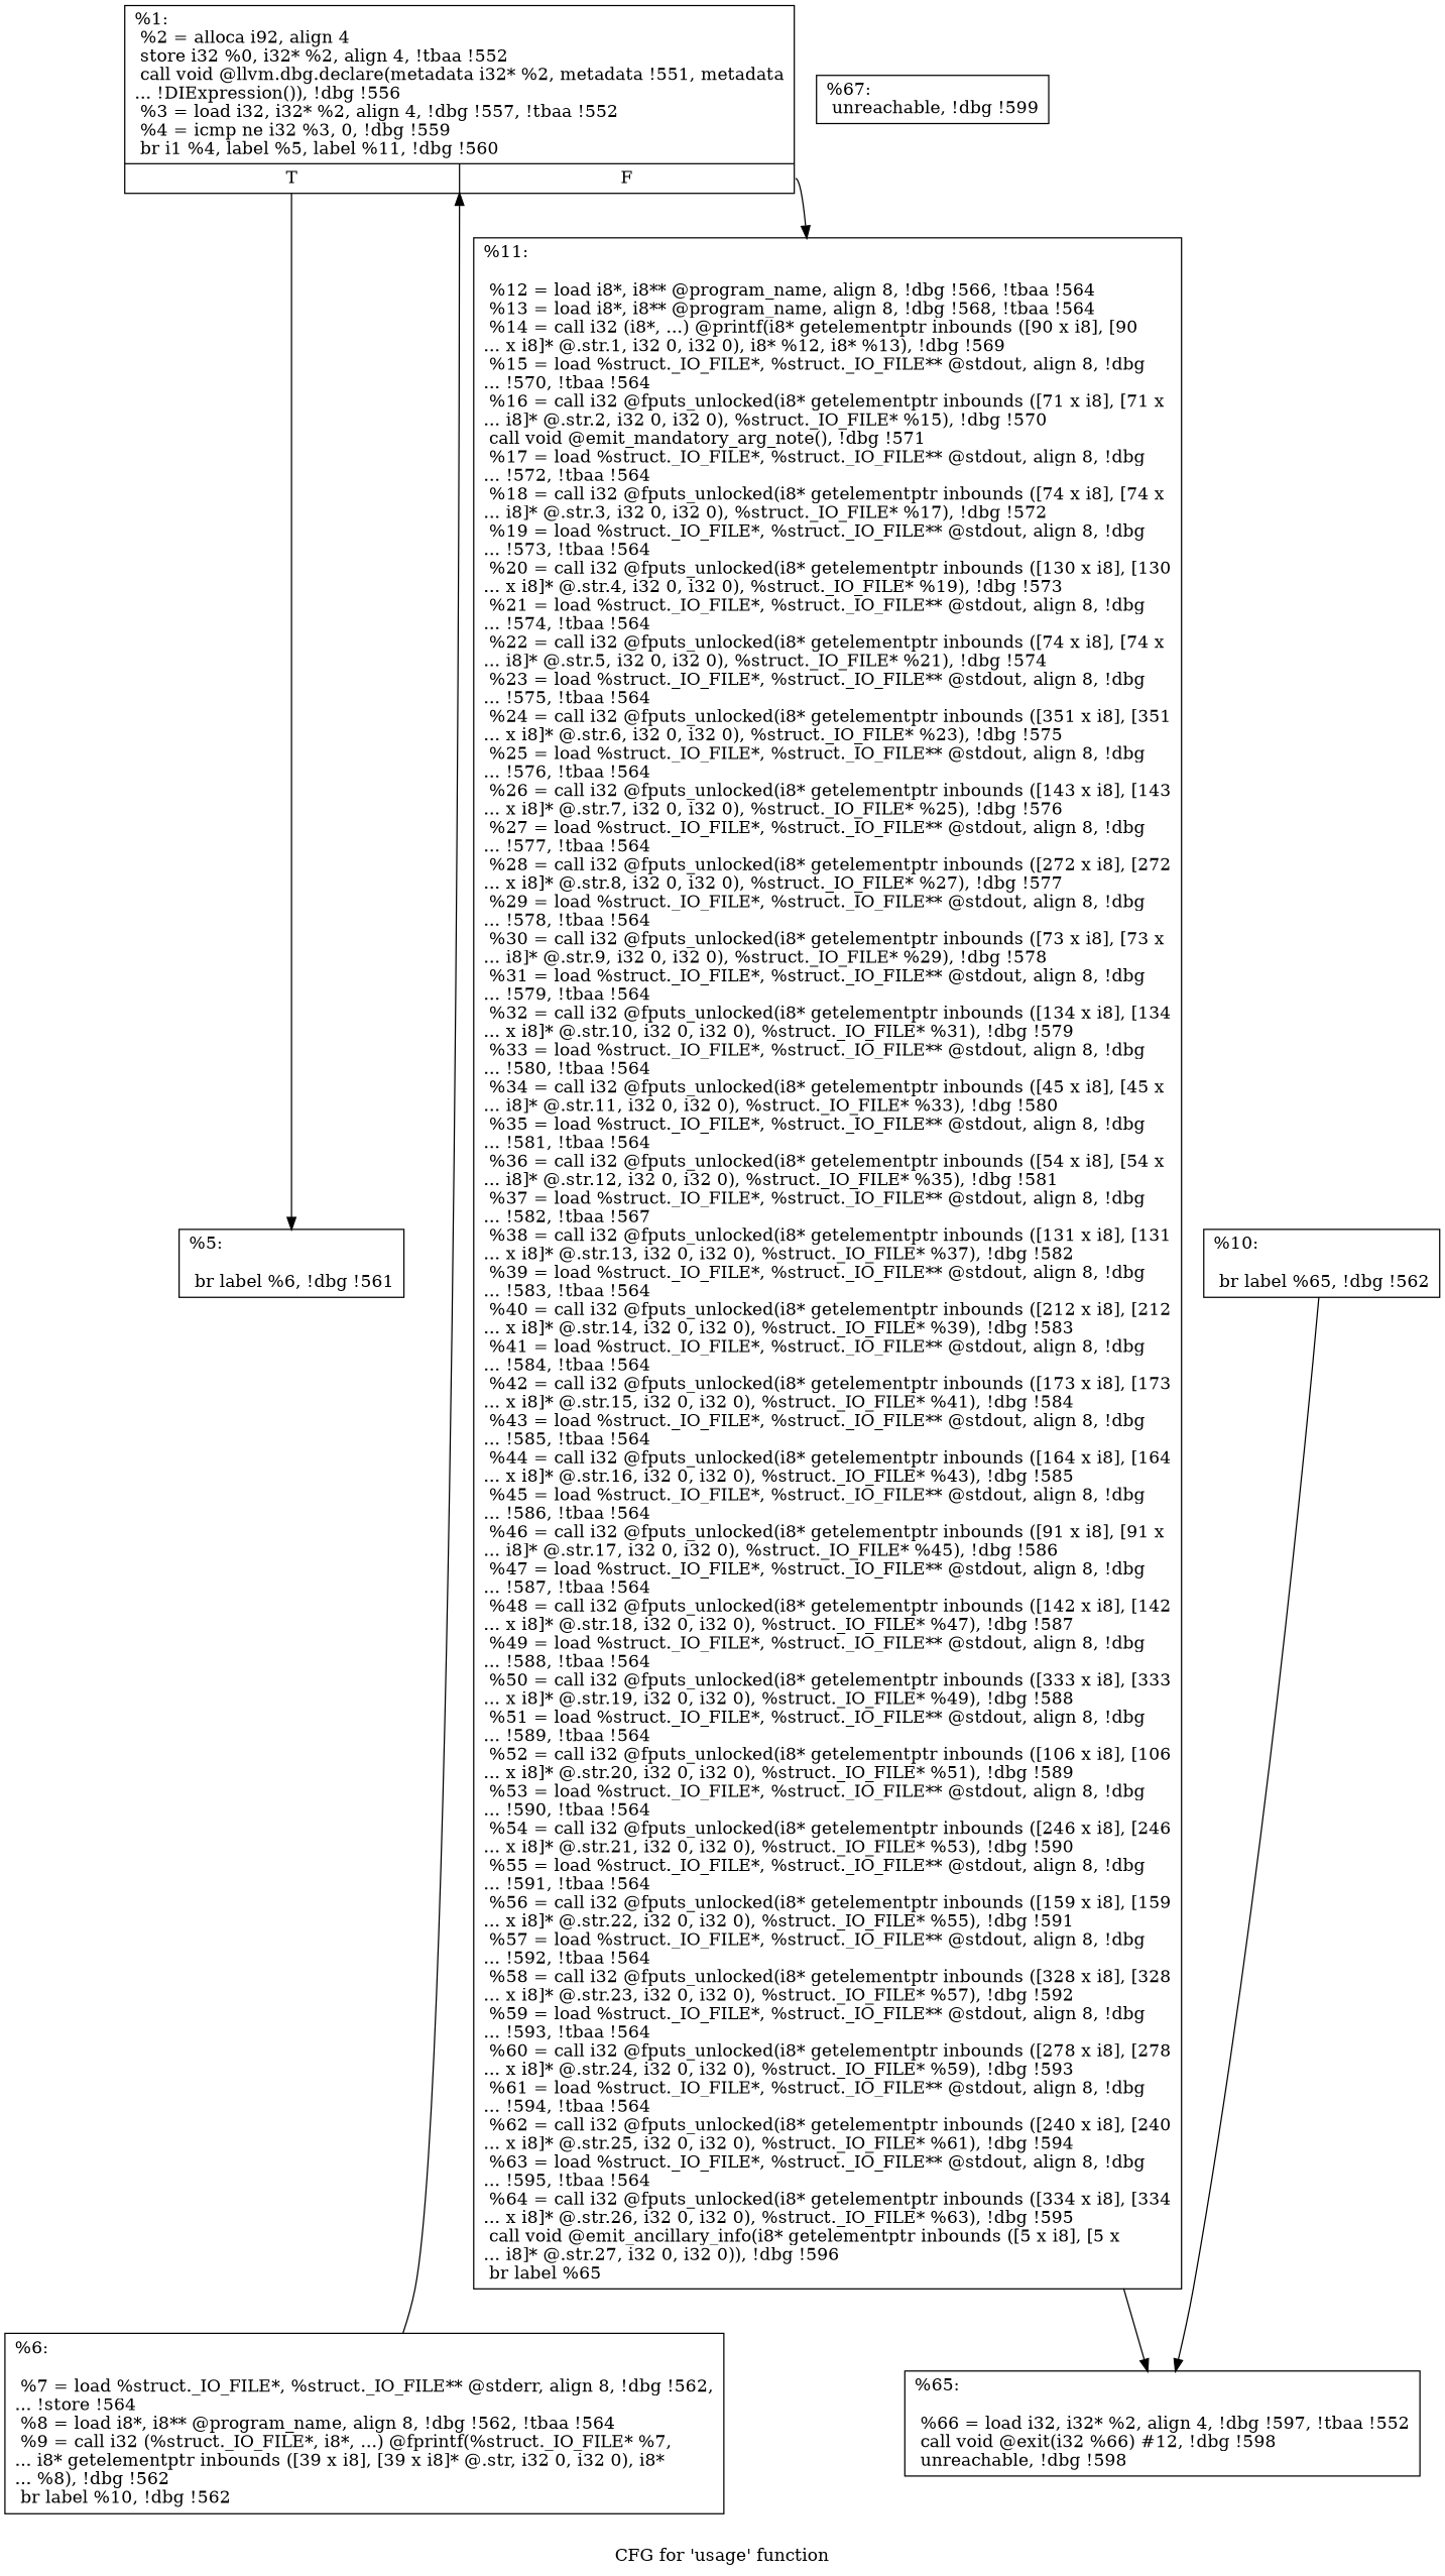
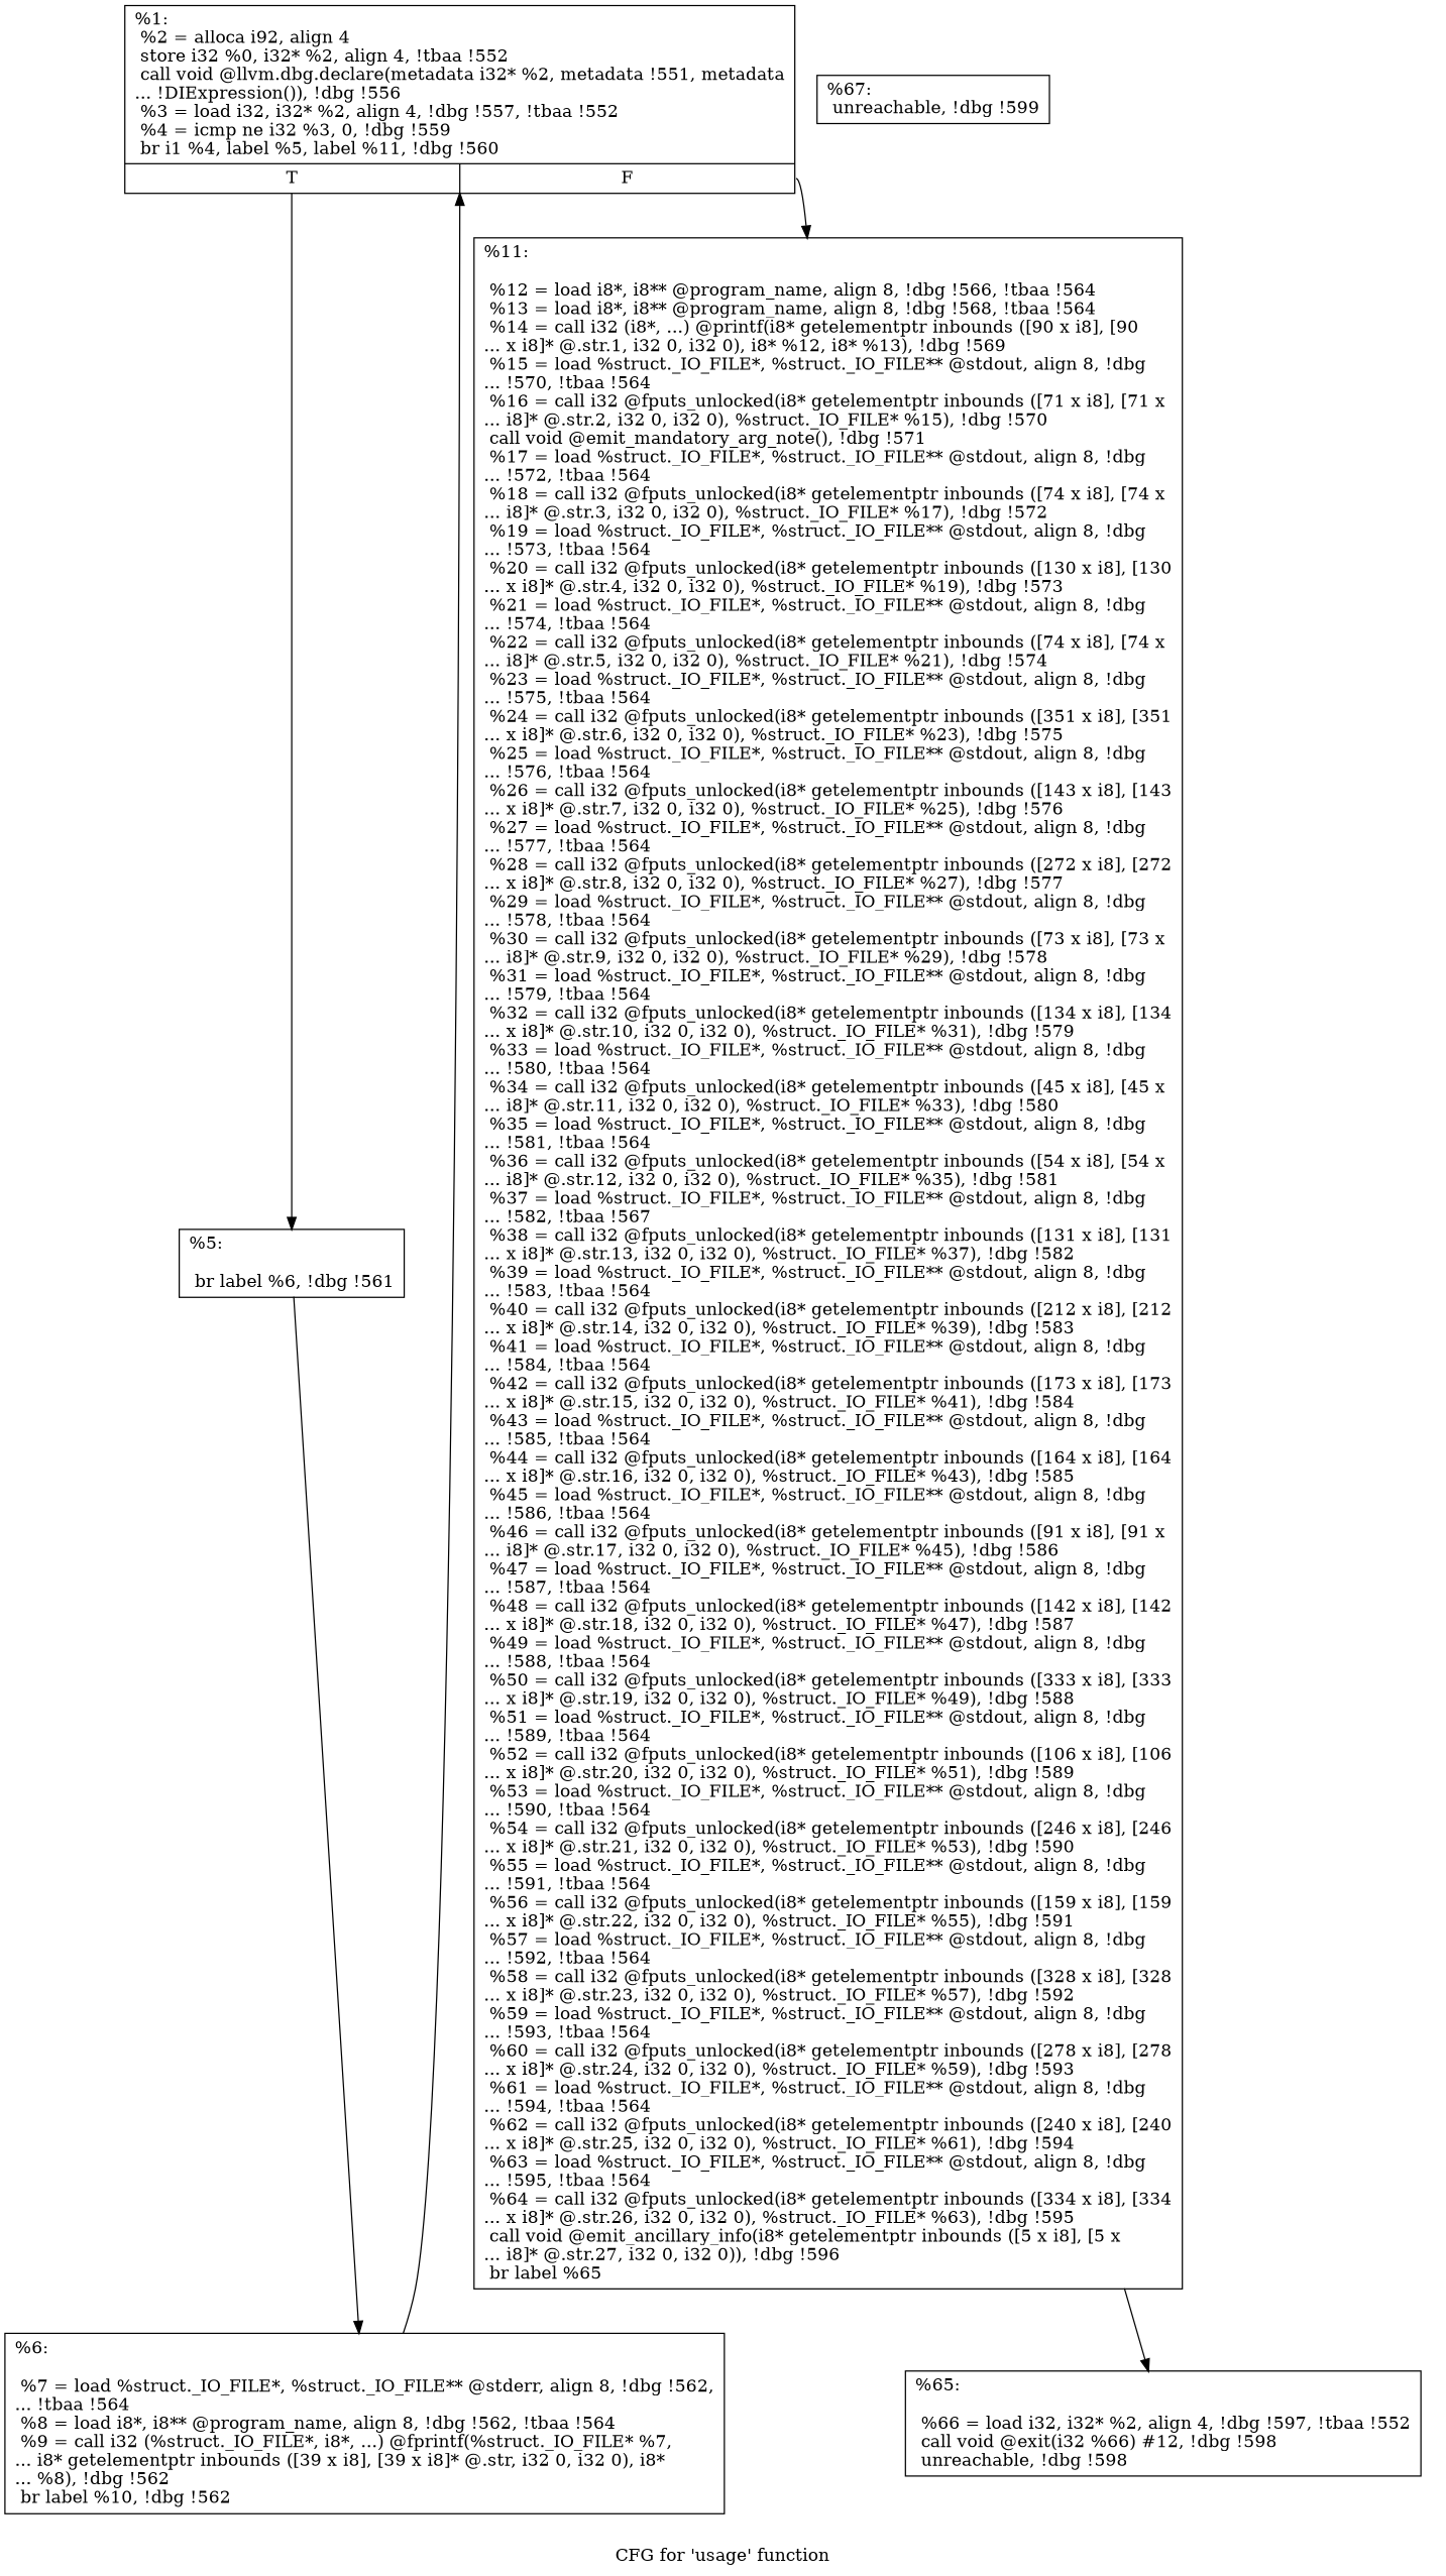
  digraph {
    label="CFG for 'usage' function"
    node [shape=record]
    n1 [label="{%1:\l  %2 = alloca i92, align 4\l  store i32 %0, i32* %2, align 4, !tbaa !552\l  call void @llvm.dbg.declare(metadata i32* %2, metadata !551, metadata\l... !DIExpression()), !dbg !556\l  %3 = load i32, i32* %2, align 4, !dbg !557, !tbaa !552\l  %4 = icmp ne i32 %3, 0, !dbg !559\l  br i1 %4, label %5, label %11, !dbg !560\l|{<s0>T|<s1>F}}"]
    n2 [label="{%5:\l\l  br label %6, !dbg !561\l}"]
    n3 [label="{%11:\l\l  %12 = load i8*, i8** @program_name, align 8, !dbg !566, !tbaa !564\l  %13 = load i8*, i8** @program_name, align 8, !dbg !568, !tbaa !564\l  %14 = call i32 (i8*, ...) @printf(i8* getelementptr inbounds ([90 x i8], [90\l... x i8]* @.str.1, i32 0, i32 0), i8* %12, i8* %13), !dbg !569\l  %15 = load %struct._IO_FILE*, %struct._IO_FILE** @stdout, align 8, !dbg\l... !570, !tbaa !564\l  %16 = call i32 @fputs_unlocked(i8* getelementptr inbounds ([71 x i8], [71 x\l... i8]* @.str.2, i32 0, i32 0), %struct._IO_FILE* %15), !dbg !570\l  call void @emit_mandatory_arg_note(), !dbg !571\l  %17 = load %struct._IO_FILE*, %struct._IO_FILE** @stdout, align 8, !dbg\l... !572, !tbaa !564\l  %18 = call i32 @fputs_unlocked(i8* getelementptr inbounds ([74 x i8], [74 x\l... i8]* @.str.3, i32 0, i32 0), %struct._IO_FILE* %17), !dbg !572\l  %19 = load %struct._IO_FILE*, %struct._IO_FILE** @stdout, align 8, !dbg\l... !573, !tbaa !564\l  %20 = call i32 @fputs_unlocked(i8* getelementptr inbounds ([130 x i8], [130\l... x i8]* @.str.4, i32 0, i32 0), %struct._IO_FILE* %19), !dbg !573\l  %21 = load %struct._IO_FILE*, %struct._IO_FILE** @stdout, align 8, !dbg\l... !574, !tbaa !564\l  %22 = call i32 @fputs_unlocked(i8* getelementptr inbounds ([74 x i8], [74 x\l... i8]* @.str.5, i32 0, i32 0), %struct._IO_FILE* %21), !dbg !574\l  %23 = load %struct._IO_FILE*, %struct._IO_FILE** @stdout, align 8, !dbg\l... !575, !tbaa !564\l  %24 = call i32 @fputs_unlocked(i8* getelementptr inbounds ([351 x i8], [351\l... x i8]* @.str.6, i32 0, i32 0), %struct._IO_FILE* %23), !dbg !575\l  %25 = load %struct._IO_FILE*, %struct._IO_FILE** @stdout, align 8, !dbg\l... !576, !tbaa !564\l  %26 = call i32 @fputs_unlocked(i8* getelementptr inbounds ([143 x i8], [143\l... x i8]* @.str.7, i32 0, i32 0), %struct._IO_FILE* %25), !dbg !576\l  %27 = load %struct._IO_FILE*, %struct._IO_FILE** @stdout, align 8, !dbg\l... !577, !tbaa !564\l  %28 = call i32 @fputs_unlocked(i8* getelementptr inbounds ([272 x i8], [272\l... x i8]* @.str.8, i32 0, i32 0), %struct._IO_FILE* %27), !dbg !577\l  %29 = load %struct._IO_FILE*, %struct._IO_FILE** @stdout, align 8, !dbg\l... !578, !tbaa !564\l  %30 = call i32 @fputs_unlocked(i8* getelementptr inbounds ([73 x i8], [73 x\l... i8]* @.str.9, i32 0, i32 0), %struct._IO_FILE* %29), !dbg !578\l  %31 = load %struct._IO_FILE*, %struct._IO_FILE** @stdout, align 8, !dbg\l... !579, !tbaa !564\l  %32 = call i32 @fputs_unlocked(i8* getelementptr inbounds ([134 x i8], [134\l... x i8]* @.str.10, i32 0, i32 0), %struct._IO_FILE* %31), !dbg !579\l  %33 = load %struct._IO_FILE*, %struct._IO_FILE** @stdout, align 8, !dbg\l... !580, !tbaa !564\l  %34 = call i32 @fputs_unlocked(i8* getelementptr inbounds ([45 x i8], [45 x\l... i8]* @.str.11, i32 0, i32 0), %struct._IO_FILE* %33), !dbg !580\l  %35 = load %struct._IO_FILE*, %struct._IO_FILE** @stdout, align 8, !dbg\l... !581, !tbaa !564\l  %36 = call i32 @fputs_unlocked(i8* getelementptr inbounds ([54 x i8], [54 x\l... i8]* @.str.12, i32 0, i32 0), %struct._IO_FILE* %35), !dbg !581\l  %37 = load %struct._IO_FILE*, %struct._IO_FILE** @stdout, align 8, !dbg\l... !582, !tbaa !567\l  %38 = call i32 @fputs_unlocked(i8* getelementptr inbounds ([131 x i8], [131\l... x i8]* @.str.13, i32 0, i32 0), %struct._IO_FILE* %37), !dbg !582\l  %39 = load %struct._IO_FILE*, %struct._IO_FILE** @stdout, align 8, !dbg\l... !583, !tbaa !564\l  %40 = call i32 @fputs_unlocked(i8* getelementptr inbounds ([212 x i8], [212\l... x i8]* @.str.14, i32 0, i32 0), %struct._IO_FILE* %39), !dbg !583\l  %41 = load %struct._IO_FILE*, %struct._IO_FILE** @stdout, align 8, !dbg\l... !584, !tbaa !564\l  %42 = call i32 @fputs_unlocked(i8* getelementptr inbounds ([173 x i8], [173\l... x i8]* @.str.15, i32 0, i32 0), %struct._IO_FILE* %41), !dbg !584\l  %43 = load %struct._IO_FILE*, %struct._IO_FILE** @stdout, align 8, !dbg\l... !585, !tbaa !564\l  %44 = call i32 @fputs_unlocked(i8* getelementptr inbounds ([164 x i8], [164\l... x i8]* @.str.16, i32 0, i32 0), %struct._IO_FILE* %43), !dbg !585\l  %45 = load %struct._IO_FILE*, %struct._IO_FILE** @stdout, align 8, !dbg\l... !586, !tbaa !564\l  %46 = call i32 @fputs_unlocked(i8* getelementptr inbounds ([91 x i8], [91 x\l... i8]* @.str.17, i32 0, i32 0), %struct._IO_FILE* %45), !dbg !586\l  %47 = load %struct._IO_FILE*, %struct._IO_FILE** @stdout, align 8, !dbg\l... !587, !tbaa !564\l  %48 = call i32 @fputs_unlocked(i8* getelementptr inbounds ([142 x i8], [142\l... x i8]* @.str.18, i32 0, i32 0), %struct._IO_FILE* %47), !dbg !587\l  %49 = load %struct._IO_FILE*, %struct._IO_FILE** @stdout, align 8, !dbg\l... !588, !tbaa !564\l  %50 = call i32 @fputs_unlocked(i8* getelementptr inbounds ([333 x i8], [333\l... x i8]* @.str.19, i32 0, i32 0), %struct._IO_FILE* %49), !dbg !588\l  %51 = load %struct._IO_FILE*, %struct._IO_FILE** @stdout, align 8, !dbg\l... !589, !tbaa !564\l  %52 = call i32 @fputs_unlocked(i8* getelementptr inbounds ([106 x i8], [106\l... x i8]* @.str.20, i32 0, i32 0), %struct._IO_FILE* %51), !dbg !589\l  %53 = load %struct._IO_FILE*, %struct._IO_FILE** @stdout, align 8, !dbg\l... !590, !tbaa !564\l  %54 = call i32 @fputs_unlocked(i8* getelementptr inbounds ([246 x i8], [246\l... x i8]* @.str.21, i32 0, i32 0), %struct._IO_FILE* %53), !dbg !590\l  %55 = load %struct._IO_FILE*, %struct._IO_FILE** @stdout, align 8, !dbg\l... !591, !tbaa !564\l  %56 = call i32 @fputs_unlocked(i8* getelementptr inbounds ([159 x i8], [159\l... x i8]* @.str.22, i32 0, i32 0), %struct._IO_FILE* %55), !dbg !591\l  %57 = load %struct._IO_FILE*, %struct._IO_FILE** @stdout, align 8, !dbg\l... !592, !tbaa !564\l  %58 = call i32 @fputs_unlocked(i8* getelementptr inbounds ([328 x i8], [328\l... x i8]* @.str.23, i32 0, i32 0), %struct._IO_FILE* %57), !dbg !592\l  %59 = load %struct._IO_FILE*, %struct._IO_FILE** @stdout, align 8, !dbg\l... !593, !tbaa !564\l  %60 = call i32 @fputs_unlocked(i8* getelementptr inbounds ([278 x i8], [278\l... x i8]* @.str.24, i32 0, i32 0), %struct._IO_FILE* %59), !dbg !593\l  %61 = load %struct._IO_FILE*, %struct._IO_FILE** @stdout, align 8, !dbg\l... !594, !tbaa !564\l  %62 = call i32 @fputs_unlocked(i8* getelementptr inbounds ([240 x i8], [240\l... x i8]* @.str.25, i32 0, i32 0), %struct._IO_FILE* %61), !dbg !594\l  %63 = load %struct._IO_FILE*, %struct._IO_FILE** @stdout, align 8, !dbg\l... !595, !tbaa !564\l  %64 = call i32 @fputs_unlocked(i8* getelementptr inbounds ([334 x i8], [334\l... x i8]* @.str.26, i32 0, i32 0), %struct._IO_FILE* %63), !dbg !595\l  call void @emit_ancillary_info(i8* getelementptr inbounds ([5 x i8], [5 x\l... i8]* @.str.27, i32 0, i32 0)), !dbg !596\l  br label %65\l}"]
-   n4 [label="{%6:\l\l  %7 = load %struct._IO_FILE*, %struct._IO_FILE** @stderr, align 8, !dbg !562,\l... !store !564\l  %8 = load i8*, i8** @program_name, align 8, !dbg !562, !tbaa !564\l  %9 = call i32 (%struct._IO_FILE*, i8*, ...) @fprintf(%struct._IO_FILE* %7,\l... i8* getelementptr inbounds ([39 x i8], [39 x i8]* @.str, i32 0, i32 0), i8*\l... %8), !dbg !562\l  br label %10, !dbg !562\l}"]
+   n4 [label="{%6:\l\l  %7 = load %struct._IO_FILE*, %struct._IO_FILE** @stderr, align 8, !dbg !562,\l... !tbaa !564\l  %8 = load i8*, i8** @program_name, align 8, !dbg !562, !tbaa !564\l  %9 = call i32 (%struct._IO_FILE*, i8*, ...) @fprintf(%struct._IO_FILE* %7,\l... i8* getelementptr inbounds ([39 x i8], [39 x i8]* @.str, i32 0, i32 0), i8*\l... %8), !dbg !562\l  br label %10, !dbg !562\l}"]
    n5 [label="{%65:\l\l  %66 = load i32, i32* %2, align 4, !dbg !597, !tbaa !552\l  call void @exit(i32 %66) #12, !dbg !598\l  unreachable, !dbg !598\l}"]
-   n6 [label="{%10:\l\l  br label %65, !dbg !562\l}"]
    n7 [label="{%67:                                                  \l  unreachable, !dbg !599\l}"]
    n1 -> n2 [tailport=s0]
    n1 -> n3 [tailport=s1]
+   n2 -> n4
    n3 -> n5
    n4 -> n1
-   n6 -> n5
  }
